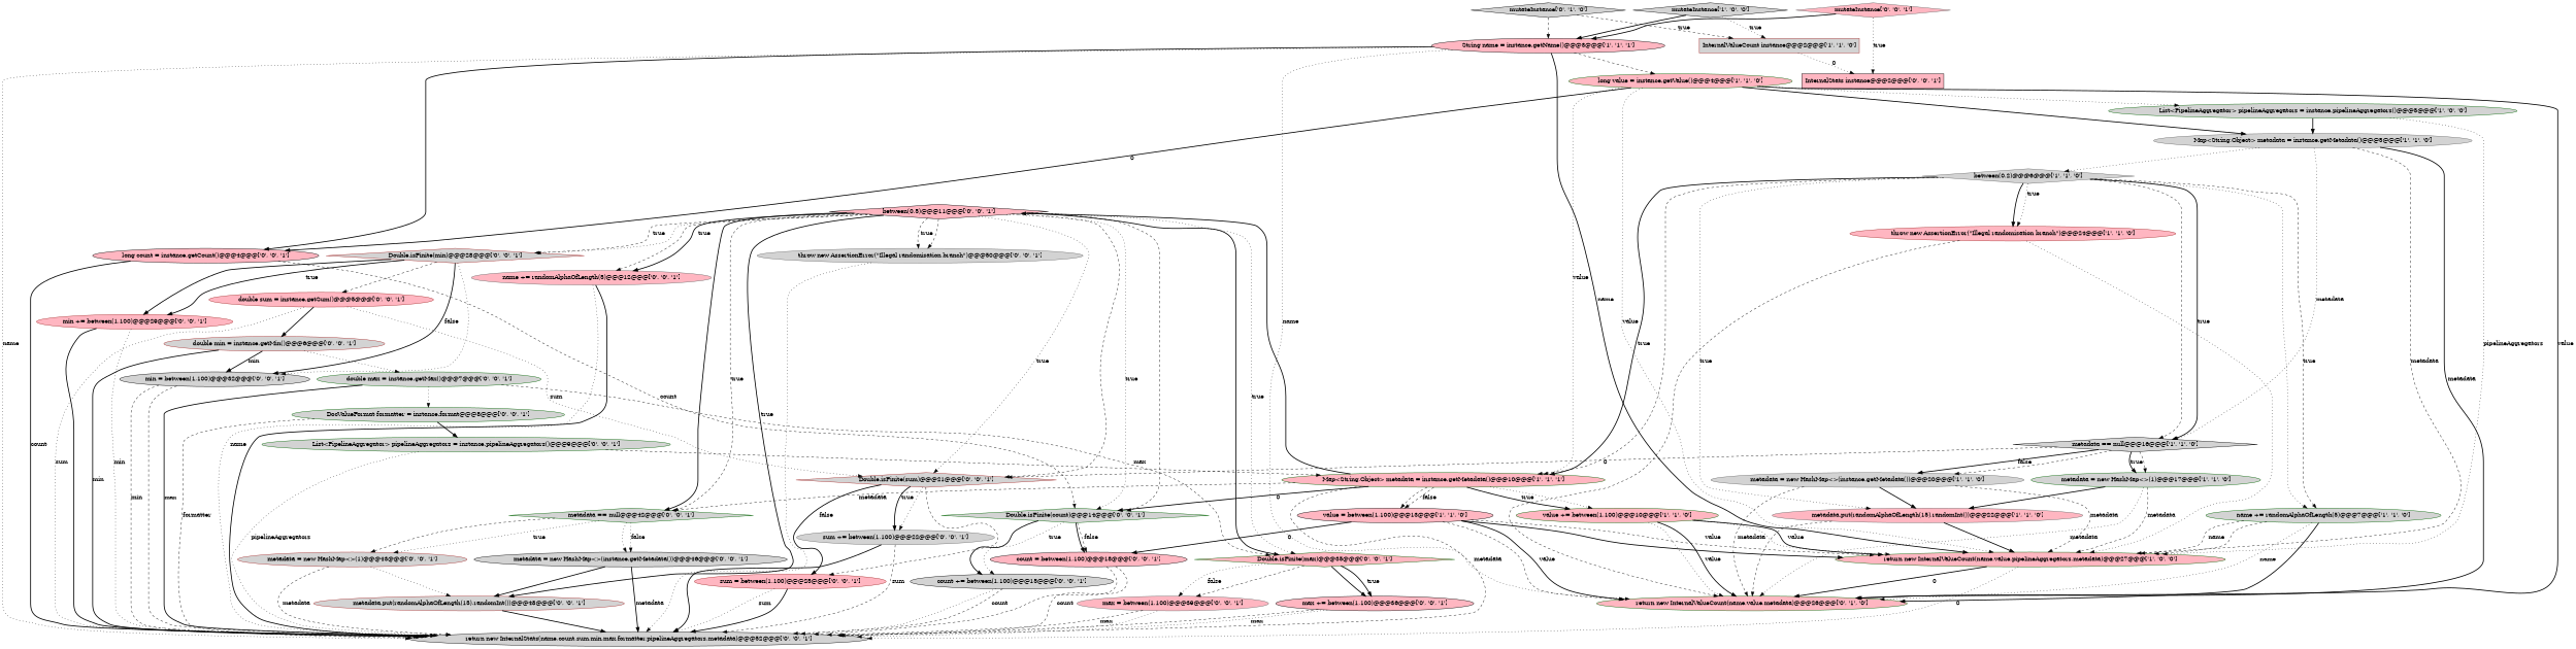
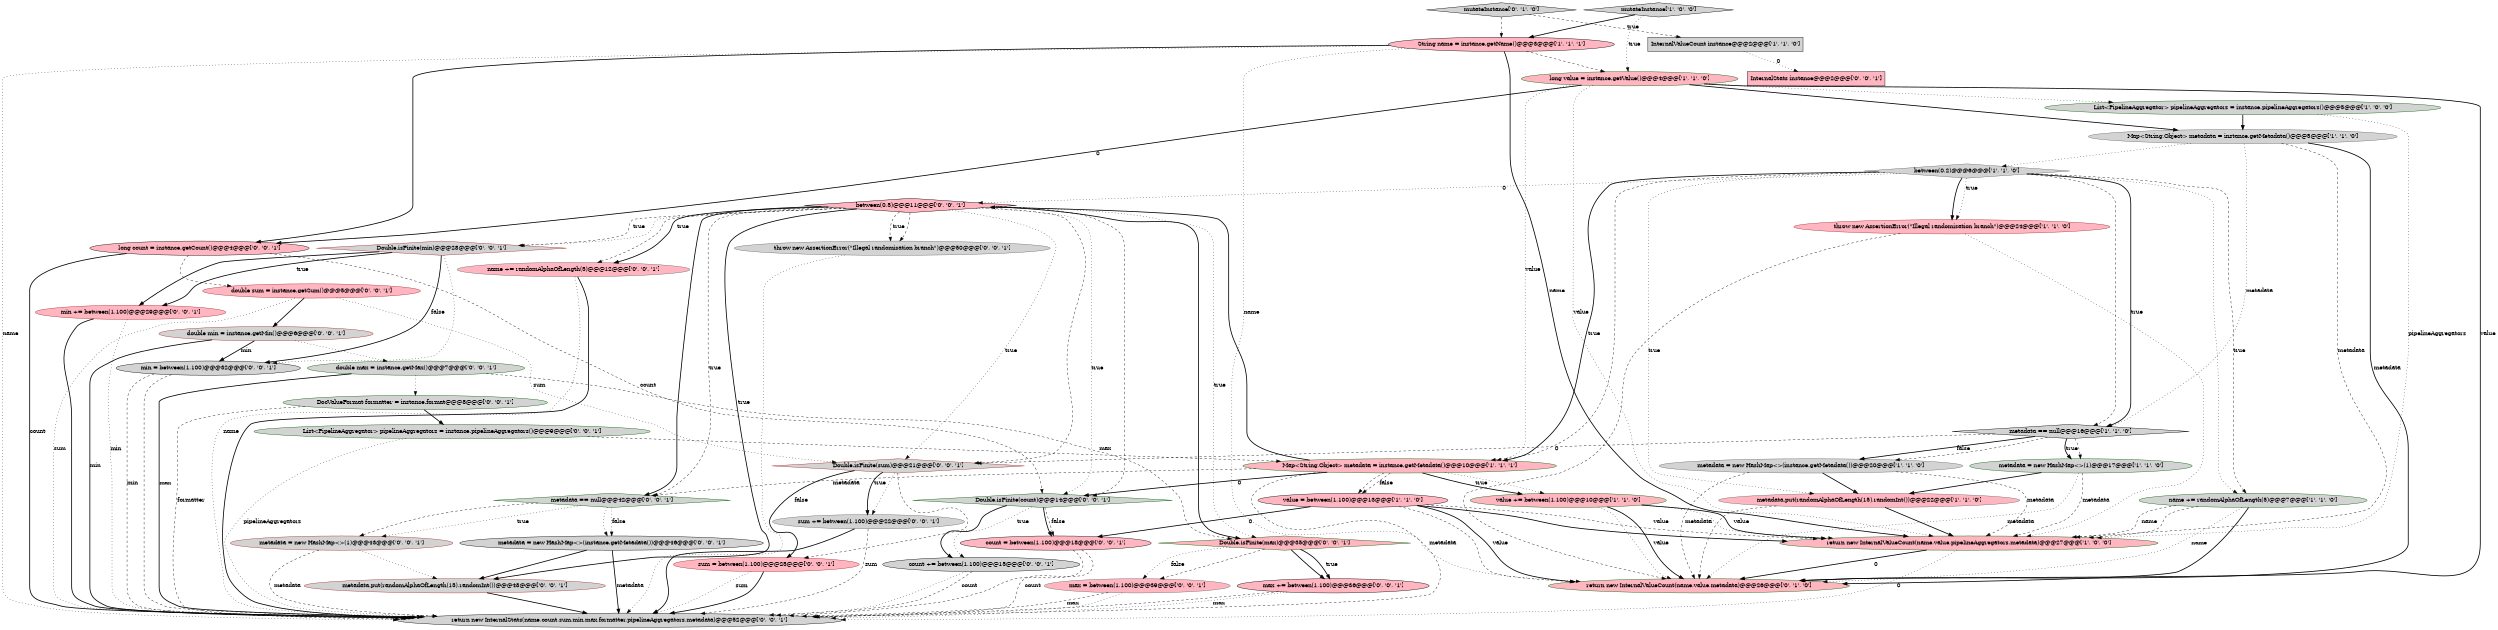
  digraph {
    node [color=darkgreen fillcolor=lightgrey shape=ellipse style=filled]
    edge [style=bold]
    n1 [color=gray40 label="between(0,2)@@@6@@@['1', '1', '0']" shape=diamond]
    n2 [color=brown fillcolor=lightpink label="throw new AssertionError(\"Illegal randomisation branch\")@@@24@@@['1', '1', '0']"]
    n3 [label="name += randomAlphaOfLength(5)@@@7@@@['1', '1', '0']"]
    n4 [color=black label="metadata == null@@@16@@@['1', '1', '0']" shape=diamond]
    n5 [color=black fillcolor=lightpink label="between(0,5)@@@11@@@['0', '0', '1']" shape=diamond]
    n6 [fillcolor=lightpink label="Map<String,Object> metadata = instance.getMetadata()@@@10@@@['1', '1', '1']"]
    n7 [color=gray40 fillcolor=lightpink label="metadata.put(randomAlphaOfLength(15),randomInt())@@@22@@@['1', '1', '0']"]
    n8 [fillcolor=lightpink label="return new InternalValueCount(name,value,pipelineAggregators,metadata)@@@27@@@['1', '0', '0']"]
    n9 [fillcolor=lightpink label="return new InternalValueCount(name,value,metadata)@@@26@@@['0', '1', '0']"]
    n10 [color=brown label="Double.isFinite(sum)@@@21@@@['0', '0', '1']" shape=diamond]
    n11 [color=gray40 label="metadata = new HashMap<>(instance.getMetadata())@@@20@@@['1', '1', '0']"]
    n12 [label="metadata = new HashMap<>(1)@@@17@@@['1', '1', '0']"]
    n13 [label="Double.isFinite(count)@@@14@@@['0', '0', '1']" shape=diamond]
    n14 [color=brown label="metadata.put(randomAlphaOfLength(15),randomInt())@@@48@@@['0', '0', '1']"]
    n15 [fillcolor=lightpink label="Double.isFinite(max)@@@35@@@['0', '0', '1']" shape=diamond]
    n16 [color=gray40 label="throw new AssertionError(\"Illegal randomisation branch\")@@@50@@@['0', '0', '1']"]
    n17 [color=brown label="Double.isFinite(min)@@@28@@@['0', '0', '1']" shape=diamond]
    n18 [color=gray40 fillcolor=lightpink label="name += randomAlphaOfLength(5)@@@12@@@['0', '0', '1']"]
    n19 [label="metadata == null@@@42@@@['0', '0', '1']" shape=diamond]
    n20 [color=black label="return new InternalStats(name,count,sum,min,max,formatter,pipelineAggregators,metadata)@@@52@@@['0', '0', '1']"]
    n21 [color=black fillcolor=lightpink label="value = between(1,100)@@@13@@@['1', '1', '0']"]
    n22 [fillcolor=lightpink label="value += between(1,100)@@@10@@@['1', '1', '0']"]
    n23 [color=black fillcolor=lightpink label="long count = instance.getCount()@@@4@@@['0', '0', '1']"]
    n24 [color=brown fillcolor=lightpink label="double sum = instance.getSum()@@@5@@@['0', '0', '1']"]
    n25 [color=brown label="double min = instance.getMin()@@@6@@@['0', '0', '1']"]
    n26 [color=black fillcolor=lightpink label="count = between(1,100)@@@18@@@['0', '0', '1']"]
    n27 [color=black label="count += between(1,100)@@@15@@@['0', '0', '1']"]
    n28 [color=black label="mutateInstance['1', '0', '0']" shape=diamond]
    n29 [color=black fillcolor=lightpink label="String name = instance.getName()@@@3@@@['1', '1', '1']"]
-   n30 [color=brown label="InternalValueCount instance@@@2@@@['1', '1', '0']" shape=box]
+   n30 [color=black label="InternalValueCount instance@@@2@@@['1', '1', '0']" shape=box]
    n31 [fillcolor=lightpink label="long value = instance.getValue()@@@4@@@['1', '1', '0']"]
    n32 [color=black fillcolor=lightpink label="InternalStats instance@@@2@@@['0', '0', '1']" shape=box]
    n33 [color=brown label="metadata = new HashMap<>(1)@@@43@@@['0', '0', '1']"]
    n34 [color=black fillcolor=lightpink label="max += between(1,100)@@@36@@@['0', '0', '1']"]
    n35 [label="double max = instance.getMax()@@@7@@@['0', '0', '1']"]
    n36 [label="DocValueFormat formatter = instance.format@@@8@@@['0', '0', '1']"]
    n37 [color=gray40 fillcolor=lightpink label="max = between(1,100)@@@39@@@['0', '0', '1']"]
    n38 [label="List<PipelineAggregator> pipelineAggregators = instance.pipelineAggregators()@@@9@@@['0', '0', '1']"]
    n39 [color=black label="metadata = new HashMap<>(instance.getMetadata())@@@46@@@['0', '0', '1']"]
    n40 [color=brown fillcolor=lightpink label="min += between(1,100)@@@29@@@['0', '0', '1']"]
    n41 [color=gray40 label="sum += between(1,100)@@@22@@@['0', '0', '1']"]
    n42 [color=gray40 label="Map<String,Object> metadata = instance.getMetadata()@@@5@@@['1', '1', '0']"]
    n43 [label="List<PipelineAggregator> pipelineAggregators = instance.pipelineAggregators()@@@5@@@['1', '0', '0']"]
    n44 [color=black label="min = between(1,100)@@@32@@@['0', '0', '1']"]
    n45 [color=brown fillcolor=lightpink label="sum = between(1,100)@@@25@@@['0', '0', '1']"]
    n46 [color=black label="mutateInstance['0', '1', '0']" shape=diamond]
-   n47 [color=gray40 fillcolor=lightpink label="mutateInstance['0', '0', '1']" shape=diamond]
    n1 -> n2
    n1 -> n2 [label=true style=dotted]
    n1 -> n3 [style=dotted]
    n1 -> n3 [label=true style=dashed]
    n1 -> n4 [label=true]
    n1 -> n4 [style=dashed]
+   n1 -> n5 [label=0 style=dotted]
    n1 -> n6 [label=true]
    n1 -> n6 [style=dashed]
    n1 -> n7 [label=true style=dotted]
    n2 -> n8 [style=dotted]
    n2 -> n9 [style=dashed]
    n3 -> n8 [label=name style=dashed]
    n3 -> n8 [style=dashed]
    n3 -> n9
    n3 -> n9 [label=name style=dotted]
    n4 -> n10 [label=0 style=dashed]
    n4 -> n11 [label=false]
    n4 -> n11 [style=dashed]
    n4 -> n12 [label=true]
    n4 -> n12 [style=dashed]
    n5 -> n10 [style=dashed]
    n5 -> n10 [label=true style=dotted]
    n5 -> n13 [style=dashed]
    n5 -> n13 [label=true style=dotted]
    n5 -> n14 [label=true]
    n5 -> n15
    n5 -> n15 [label=true style=dotted]
    n5 -> n16 [label=true style=dashed]
    n5 -> n16 [style=dashed]
    n5 -> n17 [style=dotted]
    n5 -> n17 [label=true style=dashed]
    n5 -> n18 [style=dashed]
    n5 -> n18 [label=true]
    n5 -> n19
    n5 -> n19 [label=true style=dashed]
    n6 -> n5
    n6 -> n13 [label=0]
    n6 -> n19 [label=metadata style=dashed]
    n6 -> n20 [label=metadata style=dashed]
    n6 -> n21 [label=false style=dashed]
    n6 -> n21 [style=dashed]
    n6 -> n22 [label=true]
    n6 -> n22 [style=dotted]
    n7 -> n8
    n7 -> n9 [style=dashed]
    n8 -> n9 [label=0]
    n8 -> n20 [label=0 style=dotted]
    n10 -> n41 [style=dotted]
    n10 -> n41 [label=true]
    n10 -> n45 [label=false]
    n10 -> n45 [style=dashed]
    n11 -> n7
    n11 -> n8 [label=metadata style=dashed]
    n11 -> n9 [label=metadata style=dashed]
    n12 -> n7
    n12 -> n8 [label=metadata style=dashed]
    n12 -> n9 [label=metadata style=dotted]
    n13 -> n26
    n13 -> n26 [label=false style=dashed]
    n13 -> n27
    n13 -> n27 [label=true style=dotted]
    n14 -> n20
    n15 -> n34
    n15 -> n34 [label=true]
    n15 -> n37 [style=dashed]
    n15 -> n37 [label=false style=dotted]
    n16 -> n20 [style=dotted]
    n17 -> n40 [label=true]
    n17 -> n40
    n17 -> n44 [style=dotted]
    n17 -> n44 [label=false]
    n18 -> n20
    n18 -> n20 [label=name style=dotted]
    n19 -> n33 [label=true style=dotted]
    n19 -> n33 [style=dashed]
    n19 -> n39 [style=dotted]
    n19 -> n39 [label=false style=dotted]
    n21 -> n8
    n21 -> n8 [label=value style=dashed]
    n21 -> n9 [style=dashed]
    n21 -> n9 [label=value]
    n21 -> n26 [label=0]
    n22 -> n8 [style=dotted]
    n22 -> n8 [label=value]
    n22 -> n9 [label=value]
    n22 -> n9 [style=dotted]
    n23 -> n13 [label=count style=dashed]
    n23 -> n20 [label=count]
-   n17 -> n24 [style=dashed]
+   n23 -> n24 [style=dashed]
    n24 -> n10 [label=sum style=dotted]
    n24 -> n20 [label=sum style=dotted]
    n24 -> n25
    n25 -> n20 [label=min]
    n25 -> n35 [style=dotted]
    n25 -> n44 [label=min]
    n26 -> n20 [label=count style=dashed]
    n26 -> n20 [style=dashed]
    n27 -> n20 [style=dotted]
    n27 -> n20 [label=count style=dashed]
    n28 -> n29
-   n28 -> n30 [label=true style=dotted]
+   n28 -> n31 [label=true style=dotted]
    n29 -> n8 [label=name]
    n29 -> n9 [label=name style=dotted]
    n29 -> n20 [label=name style=dotted]
    n29 -> n23
    n29 -> n31 [style=dashed]
    n30 -> n32 [label=0 style=dotted]
    n31 -> n6 [label=value style=dotted]
    n31 -> n8 [label=value style=dotted]
    n31 -> n9 [label=value]
    n31 -> n23 [label=0]
    n31 -> n42
    n31 -> n43 [style=dotted]
    n33 -> n14 [style=dotted]
    n33 -> n20 [label=metadata style=dashed]
    n34 -> n20 [style=dashed]
    n34 -> n20 [label=max style=dotted]
    n35 -> n15 [label=max style=dashed]
    n35 -> n20 [label=max]
    n35 -> n36 [style=dotted]
    n36 -> n20 [label=formatter style=dashed]
    n36 -> n38
    n37 -> n20 [label=max style=dashed]
    n37 -> n20 [style=dotted]
    n38 -> n6 [style=dashed]
    n38 -> n20 [label=pipelineAggregators style=dotted]
    n39 -> n14
    n39 -> n20 [label=metadata]
    n40 -> n20 [label=min style=dotted]
    n40 -> n20
    n41 -> n20 [label=sum style=dashed]
    n41 -> n20
    n42 -> n1 [style=dotted]
    n42 -> n4 [label=metadata style=dotted]
    n42 -> n8 [label=metadata style=dashed]
    n42 -> n9 [label=metadata]
    n43 -> n8 [label=pipelineAggregators style=dotted]
    n43 -> n42
    n44 -> n20 [label=min style=dashed]
    n44 -> n20 [style=dashed]
    n45 -> n20 [label=sum style=dotted]
    n45 -> n20
    n46 -> n29 [style=dashed]
    n46 -> n30 [label=true style=dashed]
-   n47 -> n29
-   n47 -> n32 [label=true style=dotted]
  }
